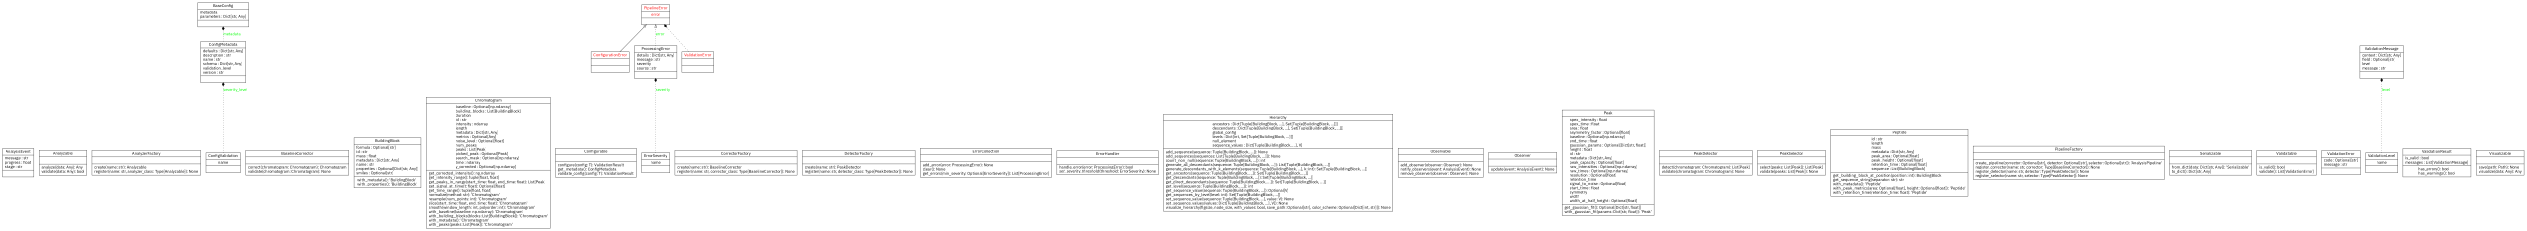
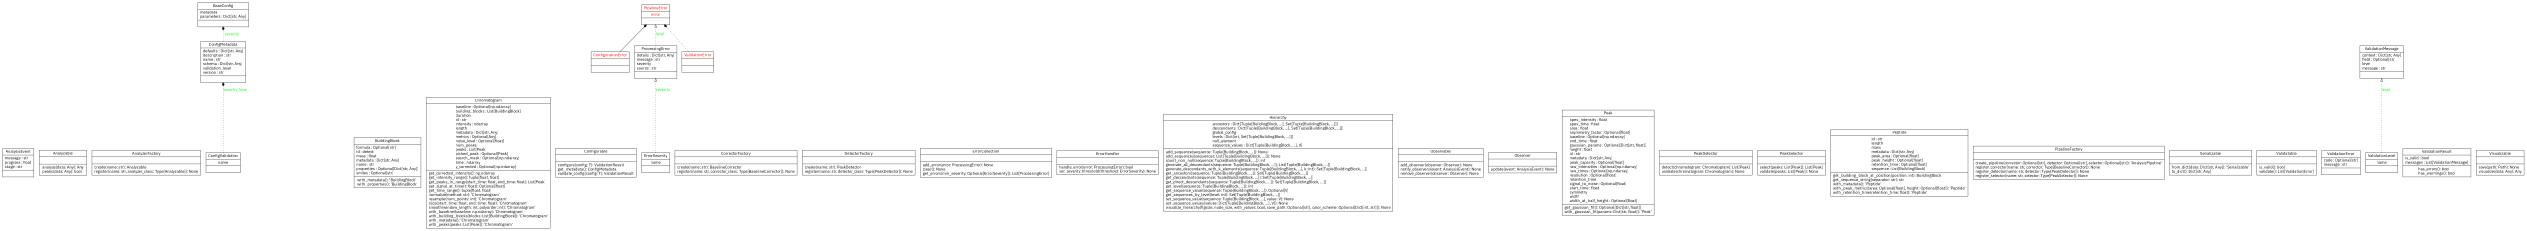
  digraph {
    fontname="IBM Plex Sans"
    rankdir=BT
    node [color=black fontcolor=black fontname="IBM Plex Sans" shape=record style=solid]
    edge [arrowhead=diamond arrowtail=none fontcolor=green fontname="IBM Plex Sans" style=dotted]
    n1 [label=<{AnalysisEvent|message : str<br ALIGN="LEFT"/>progress : float<br ALIGN="LEFT"/>stage : str<br ALIGN="LEFT"/>|}>]
-   n2 [label=<{Analyzable|<br ALIGN="LEFT"/>|analyze(data: Any): Any<br ALIGN="LEFT"/>validate(data: Any): bool<br ALIGN="LEFT"/>}>]
+   n2 [label=<{Analyzable|<br ALIGN="LEFT"/>|analyze(data: Any): Any<br ALIGN="LEFT"/>peaks(data: Any): bool<br ALIGN="LEFT"/>}>]
    n3 [label=<{AnalyzerFactory|<br ALIGN="LEFT"/>|create(name: str): Analyzable<br ALIGN="LEFT"/>register(name: str, analyzer_class: Type[Analyzable]): None<br ALIGN="LEFT"/>}>]
    n4 [label=<{BaseConfig|metadata<br ALIGN="LEFT"/>parameters : Dict[str, Any]<br ALIGN="LEFT"/>|}>]
-   n5 [label=<{BaselineCorrector|<br ALIGN="LEFT"/>|correct(chromatogram: Chromatogram): Chromatogram<br ALIGN="LEFT"/>validate(chromatogram: Chromatogram): None<br ALIGN="LEFT"/>}>]
-   n6 [label=<{BuildingBlock|formula : Optional[str]<br ALIGN="LEFT"/>id : str<br ALIGN="LEFT"/>mass : float<br ALIGN="LEFT"/>metadata : Dict[str, Any]<br ALIGN="LEFT"/>name : str<br ALIGN="LEFT"/>properties : Optional[Dict[str, Any]]<br ALIGN="LEFT"/>smiles : Optional[str]<br ALIGN="LEFT"/>|with_metadata(): 'BuildingBlock'<br ALIGN="LEFT"/>with_properties(): 'BuildingBlock'<br ALIGN="LEFT"/>}>]
+   n6 [label=<{BuildingBlock|formula : Optional[str]<br ALIGN="LEFT"/>id : detect<br ALIGN="LEFT"/>mass : float<br ALIGN="LEFT"/>metadata : Dict[str, Any]<br ALIGN="LEFT"/>name : str<br ALIGN="LEFT"/>properties : Optional[Dict[str, Any]]<br ALIGN="LEFT"/>smiles : Optional[str]<br ALIGN="LEFT"/>|with_metadata(): 'BuildingBlock'<br ALIGN="LEFT"/>with_properties(): 'BuildingBlock'<br ALIGN="LEFT"/>}>]
    n7 [label=<{Chromatogram|baseline : Optional[np.ndarray]<br ALIGN="LEFT"/>building_blocks : List[BuildingBlock]<br ALIGN="LEFT"/>duration<br ALIGN="LEFT"/>id : str<br ALIGN="LEFT"/>intensity : ndarray<br ALIGN="LEFT"/>length<br ALIGN="LEFT"/>metadata : Dict[str, Any]<br ALIGN="LEFT"/>metrics : Optional[Any]<br ALIGN="LEFT"/>noise_level : Optional[float]<br ALIGN="LEFT"/>num_peaks<br ALIGN="LEFT"/>peaks : List[Peak]<br ALIGN="LEFT"/>picked_peak : Optional[Peak]<br ALIGN="LEFT"/>search_mask : Optional[np.ndarray]<br ALIGN="LEFT"/>time : ndarray<br ALIGN="LEFT"/>y_corrected : Optional[np.ndarray]<br ALIGN="LEFT"/>|get_corrected_intensity(): np.ndarray<br ALIGN="LEFT"/>get_intensity_range(): tuple[float, float]<br ALIGN="LEFT"/>get_peaks_in_range(start_time: float, end_time: float): List[Peak]<br ALIGN="LEFT"/>get_signal_at_time(t: float): Optional[float]<br ALIGN="LEFT"/>get_time_range(): tuple[float, float]<br ALIGN="LEFT"/>normalize(method: str): 'Chromatogram'<br ALIGN="LEFT"/>resample(num_points: int): 'Chromatogram'<br ALIGN="LEFT"/>slice(start_time: float, end_time: float): 'Chromatogram'<br ALIGN="LEFT"/>smooth(window_length: int, polyorder: int): 'Chromatogram'<br ALIGN="LEFT"/>with_baseline(baseline: np.ndarray): 'Chromatogram'<br ALIGN="LEFT"/>with_building_blocks(blocks: List[BuildingBlock]): 'Chromatogram'<br ALIGN="LEFT"/>with_metadata(): 'Chromatogram'<br ALIGN="LEFT"/>with_peaks(peaks: List[Peak]): 'Chromatogram'<br ALIGN="LEFT"/>}>]
    n8 [label=<{ConfigMetadata|defaults : Dict[str, Any]<br ALIGN="LEFT"/>description : str<br ALIGN="LEFT"/>name : str<br ALIGN="LEFT"/>schema : Dict[str, Any]<br ALIGN="LEFT"/>validation_level<br ALIGN="LEFT"/>version : str<br ALIGN="LEFT"/>|}>]
    n9 [label=<{ConfigValidation|name<br ALIGN="LEFT"/>|}>]
    n10 [label=<{Configurable|<br ALIGN="LEFT"/>|configure(config: T): ValidationResult<br ALIGN="LEFT"/>get_metadata(): ConfigMetadata<br ALIGN="LEFT"/>validate_config(config: T): ValidationResult<br ALIGN="LEFT"/>}>]
    n11 [fontcolor=red label=<{ConfigurationError|<br ALIGN="LEFT"/>|}>]
    n12 [fontcolor=red label=<{PipelineError|error<br ALIGN="LEFT"/>|}>]
    n13 [label=<{CorrectorFactory|<br ALIGN="LEFT"/>|create(name: str): BaselineCorrector<br ALIGN="LEFT"/>register(name: str, corrector_class: Type[BaselineCorrector]): None<br ALIGN="LEFT"/>}>]
    n14 [label=<{DetectorFactory|<br ALIGN="LEFT"/>|create(name: str): PeakDetector<br ALIGN="LEFT"/>register(name: str, detector_class: Type[PeakDetector]): None<br ALIGN="LEFT"/>}>]
    n15 [label=<{ErrorCollection|<br ALIGN="LEFT"/>|add_error(error: ProcessingError): None<br ALIGN="LEFT"/>clear(): None<br ALIGN="LEFT"/>get_errors(min_severity: Optional[ErrorSeverity]): List[ProcessingError]<br ALIGN="LEFT"/>}>]
    n16 [label=<{ErrorHandler|<br ALIGN="LEFT"/>|handle_error(error: ProcessingError): bool<br ALIGN="LEFT"/><I>set_severity_threshold</I>(threshold: ErrorSeverity): None<br ALIGN="LEFT"/>}>]
    n17 [label=<{ErrorSeverity|name<br ALIGN="LEFT"/>|}>]
    n18 [label=<{ProcessingError|details : Dict[str, Any]<br ALIGN="LEFT"/>message : str<br ALIGN="LEFT"/>severity<br ALIGN="LEFT"/>source : str<br ALIGN="LEFT"/>|}>]
    n19 [label=<{Hierarchy|ancestors : Dict[Tuple[BuildingBlock, ...], Set[Tuple[BuildingBlock, ...]]]<br ALIGN="LEFT"/>descendants : Dict[Tuple[BuildingBlock, ...], Set[Tuple[BuildingBlock, ...]]]<br ALIGN="LEFT"/>global_config<br ALIGN="LEFT"/>levels : Dict[int, Set[Tuple[BuildingBlock, ...]]]<br ALIGN="LEFT"/>null_element<br ALIGN="LEFT"/>sequence_values : Dict[Tuple[BuildingBlock, ...], V]<br ALIGN="LEFT"/>|add_sequence(sequence: Tuple[BuildingBlock, ...]): None<br ALIGN="LEFT"/>add_sequences(sequences: List[Tuple[BuildingBlock, ...]]): None<br ALIGN="LEFT"/>count_non_null(sequence: Tuple[BuildingBlock, ...]): int<br ALIGN="LEFT"/>generate_all_descendants(sequence: Tuple[BuildingBlock, ...]): List[Tuple[BuildingBlock, ...]]<br ALIGN="LEFT"/>generate_descendants_with_k_elements(sequence: Tuple[BuildingBlock, ...], k: int): Set[Tuple[BuildingBlock, ...]]<br ALIGN="LEFT"/>get_ancestors(sequence: Tuple[BuildingBlock, ...]): Set[Tuple[BuildingBlock, ...]]<br ALIGN="LEFT"/>get_descendants(sequence: Tuple[BuildingBlock, ...]): Set[Tuple[BuildingBlock, ...]]<br ALIGN="LEFT"/>get_direct_descendants(sequence: Tuple[BuildingBlock, ...]): Set[Tuple[BuildingBlock, ...]]<br ALIGN="LEFT"/>get_level(sequence: Tuple[BuildingBlock, ...]): int<br ALIGN="LEFT"/>get_sequence_value(sequence: Tuple[BuildingBlock, ...]): Optional[V]<br ALIGN="LEFT"/>get_sequences_by_level(level: int): Set[Tuple[BuildingBlock, ...]]<br ALIGN="LEFT"/>set_sequence_value(sequence: Tuple[BuildingBlock, ...], value: V): None<br ALIGN="LEFT"/>set_sequence_values(values: Dict[Tuple[BuildingBlock, ...], V]): None<br ALIGN="LEFT"/>visualize_hierarchy(figsize, node_size, with_values: bool, save_path: Optional[str], color_scheme: Optional[Dict[int, str]]): None<br ALIGN="LEFT"/>}>]
    n20 [label=<{Observable|<br ALIGN="LEFT"/>|add_observer(observer: Observer): None<br ALIGN="LEFT"/>notify_observers(event: AnalysisEvent): None<br ALIGN="LEFT"/>remove_observer(observer: Observer): None<br ALIGN="LEFT"/>}>]
    n21 [label=<{Observer|<br ALIGN="LEFT"/>|update(event: AnalysisEvent): None<br ALIGN="LEFT"/>}>]
    n22 [label=<{Peak|apex_intensity : float<br ALIGN="LEFT"/>apex_time : float<br ALIGN="LEFT"/>area : float<br ALIGN="LEFT"/>asymmetry_factor : Optional[float]<br ALIGN="LEFT"/>baseline : Optional[np.ndarray]<br ALIGN="LEFT"/>end_time : float<br ALIGN="LEFT"/>gaussian_params : Optional[Dict[str, float]]<br ALIGN="LEFT"/>height : float<br ALIGN="LEFT"/>id : str<br ALIGN="LEFT"/>metadata : Dict[str, Any]<br ALIGN="LEFT"/>peak_capacity : Optional[float]<br ALIGN="LEFT"/>raw_intensities : Optional[np.ndarray]<br ALIGN="LEFT"/>raw_times : Optional[np.ndarray]<br ALIGN="LEFT"/>resolution : Optional[float]<br ALIGN="LEFT"/>retention_time<br ALIGN="LEFT"/>signal_to_noise : Optional[float]<br ALIGN="LEFT"/>start_time : float<br ALIGN="LEFT"/>symmetry<br ALIGN="LEFT"/>width<br ALIGN="LEFT"/>width_at_half_height : Optional[float]<br ALIGN="LEFT"/>|get_gaussian_fit(): Optional[Dict[str, float]]<br ALIGN="LEFT"/>with_gaussian_fit(params: Dict[str, float]): 'Peak'<br ALIGN="LEFT"/>}>]
    n23 [label=<{PeakDetector|<br ALIGN="LEFT"/>|detect(chromatogram: Chromatogram): List[Peak]<br ALIGN="LEFT"/>validate(chromatogram: Chromatogram): None<br ALIGN="LEFT"/>}>]
    n24 [label=<{PeakSelector|<br ALIGN="LEFT"/>|select(peaks: List[Peak]): List[Peak]<br ALIGN="LEFT"/>validate(peaks: List[Peak]): None<br ALIGN="LEFT"/>}>]
    n25 [label=<{Peptide|id : str<br ALIGN="LEFT"/>length<br ALIGN="LEFT"/>mass<br ALIGN="LEFT"/>metadata : Dict[str, Any]<br ALIGN="LEFT"/>peak_area : Optional[float]<br ALIGN="LEFT"/>peak_height : Optional[float]<br ALIGN="LEFT"/>retention_time : Optional[float]<br ALIGN="LEFT"/>sequence : List[BuildingBlock]<br ALIGN="LEFT"/>|get_building_block_at_position(position: int): BuildingBlock<br ALIGN="LEFT"/>get_sequence_string(separator: str): str<br ALIGN="LEFT"/>with_metadata(): 'Peptide'<br ALIGN="LEFT"/>with_peak_metrics(area: Optional[float], height: Optional[float]): 'Peptide'<br ALIGN="LEFT"/>with_retention_time(retention_time: float): 'Peptide'<br ALIGN="LEFT"/>}>]
    n26 [label=<{PipelineFactory|<br ALIGN="LEFT"/>|create_pipeline(corrector: Optional[str], detector: Optional[str], selector: Optional[str]): 'AnalysisPipeline'<br ALIGN="LEFT"/>register_corrector(name: str, corrector: Type[BaselineCorrector]): None<br ALIGN="LEFT"/>register_detector(name: str, detector: Type[PeakDetector]): None<br ALIGN="LEFT"/>register_selector(name: str, selector: Type[PeakSelector]): None<br ALIGN="LEFT"/>}>]
    n27 [label=<{Serializable|<br ALIGN="LEFT"/>|from_dict(data: Dict[str, Any]): 'Serializable'<br ALIGN="LEFT"/>to_dict(): Dict[str, Any]<br ALIGN="LEFT"/>}>]
    n28 [label=<{Validatable|<br ALIGN="LEFT"/>|is_valid(): bool<br ALIGN="LEFT"/>validate(): List[ValidationError]<br ALIGN="LEFT"/>}>]
    n29 [fontcolor=red label=<{ValidationError|<br ALIGN="LEFT"/>|}>]
    n30 [label=<{ValidationError|code : Optional[str]<br ALIGN="LEFT"/>message : str<br ALIGN="LEFT"/>|}>]
    n31 [label=<{ValidationLevel|name<br ALIGN="LEFT"/>|}>]
    n32 [label=<{ValidationMessage|context : Dict[str, Any]<br ALIGN="LEFT"/>field : Optional[str]<br ALIGN="LEFT"/>level<br ALIGN="LEFT"/>message : str<br ALIGN="LEFT"/>|}>]
    n33 [label=<{ValidationResult|is_valid : bool<br ALIGN="LEFT"/>messages : List[ValidationMessage]<br ALIGN="LEFT"/>|has_errors(): bool<br ALIGN="LEFT"/>has_warnings(): bool<br ALIGN="LEFT"/>}>]
    n34 [label=<{Visualizable|<br ALIGN="LEFT"/>|save(path: Path): None<br ALIGN="LEFT"/>visualize(data: Any): Any<br ALIGN="LEFT"/>}>]
-   n8 -> n4 [label=metadata]
+   n8 -> n4 [label=severity]
    n9 -> n8 [label=severity_level]
-   n11 -> n12 [arrowhead=onormal style=solid fontcolor=""]
-   n17 -> n18 [label=severity]
-   n18 -> n12 [arrowhead=onormal label=error]
+   n11 -> n12 [style=solid fontcolor=""]
+   n17 -> n18 [arrowhead=onormal label=severity]
+   n18 -> n12 [arrowhead=onormal label=level]
    n29 -> n12 [fontcolor=""]
-   n31 -> n32 [label=level]
+   n31 -> n32 [arrowhead=onormal label=level]
  }
